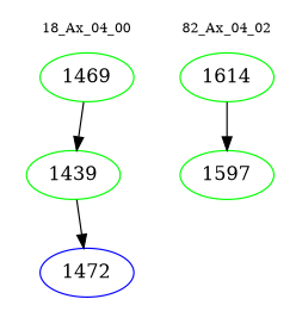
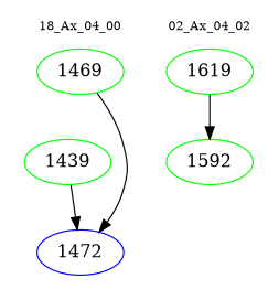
  digraph {
    node [color=green]
    edge [color=black]
    n1 [label=1469]
    n2 [label=1439]
    n3 [color=blue label=1472]
-   n4 [label=1614]
-   n5 [label=1597]
+   n4 [label=1619]
+   n5 [label=1592]
    subgraph cluster_1 {
      color=white
      fontsize=10
      label="18_Ax_04_00"
      n1
      n2
      n3
    }
    subgraph cluster_2 {
      color=white
      fontsize=10
-     label="82_Ax_04_02"
+     label="02_Ax_04_02"
      n4
      n5
    }
-   n1 -> n2
+   n1 -> n3
    n2 -> n3
    n4 -> n5
  }
